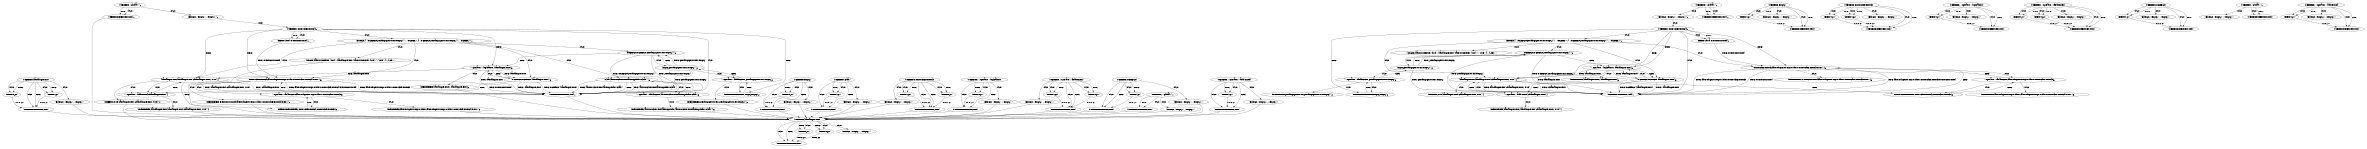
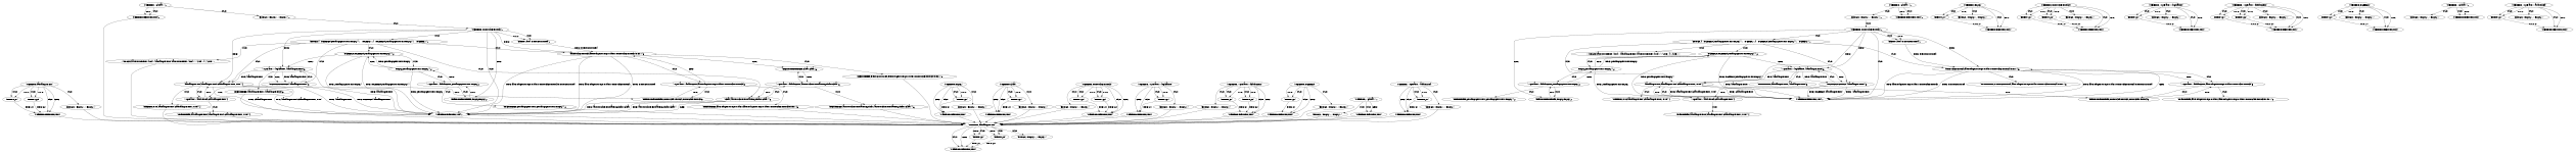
  digraph {
    n1 [label=<(METHOD,handling_event)>]
    n2 [label=<(PARAM,p1)>]
    n3 [label=<(PARAM,p2)>]
    n4 [label=<(BLOCK,&lt;empty&gt;,&lt;empty&gt;)>]
    n5 [label=<(METHOD_RETURN,ANY)>]
    n6 [label=<(METHOD,&lt;global&gt;)<SUB>1</SUB>>]
    n7 [label=<(BLOCK,&lt;empty&gt;,&lt;empty&gt;)<SUB>1</SUB>>]
    n8 [label=<(METHOD_RETURN,ANY)<SUB>1</SUB>>]
    n9 [label=<(METHOD,OnTouchEventAck)<SUB>1</SUB>>]
    n10 [label=<(PARAM,bool event_consumed)<SUB>1</SUB>>]
    n11 [label=<(BLOCK,{   DCHECK(pending_gestures_.empty());    DCHEC...,{   DCHECK(pending_gestures_.empty());    DCHEC...)<SUB>1</SUB>>]
    n12 [label=<(FIELD_IDENTIFIER,empty,empty)<SUB>2</SUB>>]
    n13 [label=<(&lt;operator&gt;.logicalNot,!handling_event_)<SUB>3</SUB>>]
    n14 [label=<(handling_event,handling_event(&amp;handling_event_, true))<SUB>4</SUB>>]
    n15 [label=<(OnTouchEventAck,filtered_gesture_provider_.OnTouchEventAck(even...)<SUB>5</SUB>>]
    n16 [label=<(METHOD_RETURN,void)<SUB>1</SUB>>]
    n17 [label=<(DCHECK,DCHECK(pending_gestures_.empty()))<SUB>2</SUB>>]
    n18 [label=<(DCHECK,DCHECK(!handling_event_))<SUB>3</SUB>>]
    n19 [label="<(LOCAL,base.AutoReset&lt;bool&gt; handling_event: base.AutoReset&lt;bool&gt;)<SUB>4</SUB>>"]
    n20 [label=<(empty,pending_gestures_.empty())<SUB>2</SUB>>]
    n21 [label=<(&lt;operator&gt;.fieldAccess,pending_gestures_.empty)<SUB>2</SUB>>]
    n22 [label=<(IDENTIFIER,pending_gestures_,pending_gestures_.empty())<SUB>2</SUB>>]
    n23 [label=<(&lt;operator&gt;.addressOf,&amp;handling_event_)<SUB>4</SUB>>]
    n24 [label=<(IDENTIFIER,handling_event_,!handling_event_)<SUB>3</SUB>>]
    n25 [label=<(LITERAL,true,handling_event(&amp;handling_event_, true))<SUB>4</SUB>>]
    n26 [label=<(FIELD_IDENTIFIER,OnTouchEventAck,OnTouchEventAck)<SUB>5</SUB>>]
    n27 [label=<(IDENTIFIER,handling_event_,handling_event(&amp;handling_event_, true))<SUB>4</SUB>>]
    n28 [label=<(&lt;operator&gt;.fieldAccess,filtered_gesture_provider_.OnTouchEventAck)<SUB>5</SUB>>]
    n29 [label=<(IDENTIFIER,event_consumed,filtered_gesture_provider_.OnTouchEventAck(even...)<SUB>5</SUB>>]
    n30 [label=<(IDENTIFIER,filtered_gesture_provider_,filtered_gesture_provider_.OnTouchEventAck(even...)<SUB>5</SUB>>]
    n31 [label=<(METHOD,empty)>]
    n32 [label=<(PARAM,p1)>]
    n33 [label=<(BLOCK,&lt;empty&gt;,&lt;empty&gt;)>]
    n34 [label=<(METHOD_RETURN,ANY)>]
    n35 [label=<(METHOD,OnTouchEventAck)>]
    n36 [label=<(PARAM,p1)>]
    n37 [label=<(PARAM,p2)>]
    n38 [label=<(BLOCK,&lt;empty&gt;,&lt;empty&gt;)>]
    n39 [label=<(METHOD_RETURN,ANY)>]
    n40 [label=<(METHOD,&lt;operator&gt;.logicalNot)>]
    n41 [label=<(PARAM,p1)>]
    n42 [label=<(BLOCK,&lt;empty&gt;,&lt;empty&gt;)>]
    n43 [label=<(METHOD_RETURN,ANY)>]
    n44 [label=<(METHOD,&lt;operator&gt;.fieldAccess)>]
    n45 [label=<(PARAM,p1)>]
    n46 [label=<(PARAM,p2)>]
    n47 [label=<(BLOCK,&lt;empty&gt;,&lt;empty&gt;)>]
    n48 [label=<(METHOD_RETURN,ANY)>]
    n49 [label=<(METHOD,DCHECK)>]
    n50 [label=<(PARAM,p1)>]
    n51 [label=<(BLOCK,&lt;empty&gt;,&lt;empty&gt;)>]
    n52 [label=<(METHOD_RETURN,ANY)>]
    n53 [label=<(METHOD,&lt;global&gt;)<SUB>1</SUB>>]
    n54 [label=<(BLOCK,&lt;empty&gt;,&lt;empty&gt;)>]
    n55 [label=<(METHOD_RETURN,ANY)>]
    n56 [label=<(METHOD,&lt;operator&gt;.addressOf)>]
    n57 [label=<(PARAM,p1)>]
    n58 [label=<(BLOCK,&lt;empty&gt;,&lt;empty&gt;)>]
    n59 [label=<(METHOD_RETURN,ANY)>]
    n60 [label=<(METHOD,handling_event)>]
    n61 [label=<(PARAM,p1)>]
    n62 [label=<(PARAM,p2)>]
    n63 [label=<(BLOCK,&lt;empty&gt;,&lt;empty&gt;)>]
    n64 [label=<(METHOD_RETURN,ANY)>]
    n65 [label=<(METHOD,&lt;global&gt;)<SUB>1</SUB>>]
    n66 [label=<(BLOCK,&lt;empty&gt;,&lt;empty&gt;)<SUB>1</SUB>>]
    n67 [label=<(METHOD_RETURN,ANY)<SUB>1</SUB>>]
    n68 [label=<(METHOD,OnTouchEventAck)<SUB>1</SUB>>]
    n69 [label=<(PARAM,bool event_consumed)<SUB>1</SUB>>]
    n70 [label=<(BLOCK,{   DCHECK(pending_gestures_.empty());    DCHEC...,{   DCHECK(pending_gestures_.empty());    DCHEC...)<SUB>1</SUB>>]
    n71 [label=<(FIELD_IDENTIFIER,empty,empty)<SUB>2</SUB>>]
    n72 [label=<(&lt;operator&gt;.logicalNot,!handling_event_)<SUB>3</SUB>>]
    n73 [label=<(handling_event,handling_event(&amp;handling_event_, true))<SUB>4</SUB>>]
    n74 [label=<(OnTouchEventAck,filtered_gesture_provider_.OnTouchEventAck(even...)<SUB>5</SUB>>]
    n75 [label=<(METHOD_RETURN,void)<SUB>1</SUB>>]
    n76 [label=<(DCHECK,DCHECK(pending_gestures_.empty()))<SUB>2</SUB>>]
    n77 [label=<(DCHECK,DCHECK(!handling_event_))<SUB>3</SUB>>]
    n78 [label="<(LOCAL,base.AutoReset&lt;bool&gt; handling_event: base.AutoReset&lt;bool&gt;)<SUB>4</SUB>>"]
    n79 [label=<(Clear,last_touch_event_latency_info_.Clear())<SUB>6</SUB>>]
    n80 [label=<(empty,pending_gestures_.empty())<SUB>2</SUB>>]
    n81 [label=<(&lt;operator&gt;.fieldAccess,pending_gestures_.empty)<SUB>2</SUB>>]
    n82 [label=<(IDENTIFIER,pending_gestures_,pending_gestures_.empty())<SUB>2</SUB>>]
    n83 [label=<(&lt;operator&gt;.addressOf,&amp;handling_event_)<SUB>4</SUB>>]
    n84 [label=<(IDENTIFIER,handling_event_,!handling_event_)<SUB>3</SUB>>]
    n85 [label=<(LITERAL,true,handling_event(&amp;handling_event_, true))<SUB>4</SUB>>]
    n86 [label=<(FIELD_IDENTIFIER,OnTouchEventAck,OnTouchEventAck)<SUB>5</SUB>>]
    n87 [label=<(IDENTIFIER,handling_event_,handling_event(&amp;handling_event_, true))<SUB>4</SUB>>]
    n88 [label=<(&lt;operator&gt;.fieldAccess,filtered_gesture_provider_.OnTouchEventAck)<SUB>5</SUB>>]
    n89 [label=<(IDENTIFIER,event_consumed,filtered_gesture_provider_.OnTouchEventAck(even...)<SUB>5</SUB>>]
+   n90 [label=<(FIELD_IDENTIFIER,Clear,Clear)<SUB>6</SUB>>]
    n91 [label=<(IDENTIFIER,filtered_gesture_provider_,filtered_gesture_provider_.OnTouchEventAck(even...)<SUB>5</SUB>>]
    n92 [label=<(&lt;operator&gt;.fieldAccess,last_touch_event_latency_info_.Clear)<SUB>6</SUB>>]
    n93 [label=<(IDENTIFIER,last_touch_event_latency_info_,last_touch_event_latency_info_.Clear())<SUB>6</SUB>>]
    n94 [label=<(METHOD,empty)>]
    n95 [label=<(PARAM,p1)>]
    n96 [label=<(BLOCK,&lt;empty&gt;,&lt;empty&gt;)>]
    n97 [label=<(METHOD_RETURN,ANY)>]
    n98 [label=<(METHOD,Clear)>]
    n99 [label=<(PARAM,p1)>]
    n100 [label=<(BLOCK,&lt;empty&gt;,&lt;empty&gt;)>]
    n101 [label=<(METHOD_RETURN,ANY)>]
    n102 [label=<(METHOD,OnTouchEventAck)>]
    n103 [label=<(PARAM,p1)>]
    n104 [label=<(PARAM,p2)>]
    n105 [label=<(BLOCK,&lt;empty&gt;,&lt;empty&gt;)>]
    n106 [label=<(METHOD_RETURN,ANY)>]
    n107 [label=<(METHOD,&lt;operator&gt;.logicalNot)>]
    n108 [label=<(PARAM,p1)>]
    n109 [label=<(BLOCK,&lt;empty&gt;,&lt;empty&gt;)>]
    n110 [label=<(METHOD_RETURN,ANY)>]
    n111 [label=<(METHOD,&lt;operator&gt;.fieldAccess)>]
    n112 [label=<(PARAM,p1)>]
    n113 [label=<(PARAM,p2)>]
    n114 [label=<(BLOCK,&lt;empty&gt;,&lt;empty&gt;)>]
    n115 [label=<(METHOD_RETURN,ANY)>]
    n116 [label=<(METHOD,DCHECK)>]
    n117 [label=<(PARAM,p1)>]
    n118 [label=<(BLOCK,&lt;empty&gt;,&lt;empty&gt;)>]
    n119 [label=<(METHOD_RETURN,ANY)>]
    n120 [label=<(METHOD,&lt;global&gt;)<SUB>1</SUB>>]
    n121 [label=<(BLOCK,&lt;empty&gt;,&lt;empty&gt;)>]
    n122 [label=<(METHOD_RETURN,ANY)>]
    n123 [label=<(METHOD,&lt;operator&gt;.addressOf)>]
    n124 [label=<(PARAM,p1)>]
    n125 [label=<(BLOCK,&lt;empty&gt;,&lt;empty&gt;)>]
    n126 [label=<(METHOD_RETURN,ANY)>]
    n1 -> n2 [label="AST: "]
    n1 -> n2 [label="DDG: "]
    n1 -> n3 [label="AST: "]
    n1 -> n3 [label="DDG: "]
    n1 -> n4 [label="AST: "]
    n1 -> n5 [label="AST: "]
    n1 -> n5 [label="CFG: "]
    n2 -> n5 [label="DDG: p1"]
    n3 -> n5 [label="DDG: p2"]
    n6 -> n7 [label="AST: "]
    n6 -> n8 [label="AST: "]
    n6 -> n8 [label="CFG: "]
    n7 -> n9 [label="AST: "]
    n9 -> n10 [label="AST: "]
    n9 -> n10 [label="DDG: "]
    n9 -> n11 [label="AST: "]
    n9 -> n12 [label="CFG: "]
    n9 -> n13 [label="DDG: "]
    n9 -> n14 [label="DDG: "]
    n9 -> n15 [label="DDG: "]
    n9 -> n16 [label="AST: "]
    n10 -> n15 [label="DDG: event_consumed"]
    n11 -> n14 [label="AST: "]
    n11 -> n15 [label="AST: "]
    n11 -> n17 [label="AST: "]
    n11 -> n18 [label="AST: "]
    n11 -> n19 [label="AST: "]
    n12 -> n21 [label="CFG: "]
    n13 -> n14 [label="DDG: handling_event_"]
    n13 -> n16 [label="DDG: handling_event_"]
    n13 -> n18 [label="CFG: "]
    n13 -> n18 [label="DDG: handling_event_"]
    n13 -> n24 [label="AST: "]
    n14 -> n16 [label="DDG: &amp;handling_event_"]
    n14 -> n16 [label="DDG: handling_event(&amp;handling_event_, true)"]
    n14 -> n23 [label="AST: "]
    n14 -> n25 [label="AST: "]
    n14 -> n26 [label="CFG: "]
    n15 -> n16 [label="CFG: "]
    n15 -> n16 [label="DDG: filtered_gesture_provider_.OnTouchEventAck"]
    n15 -> n16 [label="DDG: event_consumed"]
    n15 -> n16 [label="DDG: filtered_gesture_provider_.OnTouchEventAck(event_consumed)"]
    n15 -> n28 [label="AST: "]
    n15 -> n29 [label="AST: "]
    n17 -> n13 [label="CFG: "]
    n17 -> n16 [label="DDG: pending_gestures_.empty()"]
    n17 -> n16 [label="DDG: DCHECK(pending_gestures_.empty())"]
    n17 -> n20 [label="AST: "]
    n18 -> n13 [label="AST: "]
    n18 -> n16 [label="DDG: !handling_event_"]
    n18 -> n16 [label="DDG: DCHECK(!handling_event_)"]
    n18 -> n23 [label="CFG: "]
    n20 -> n16 [label="DDG: pending_gestures_.empty"]
    n20 -> n17 [label="CFG: "]
    n20 -> n17 [label="DDG: pending_gestures_.empty"]
    n20 -> n21 [label="AST: "]
    n21 -> n12 [label="AST: "]
    n21 -> n20 [label="CFG: "]
    n21 -> n22 [label="AST: "]
    n23 -> n14 [label="CFG: "]
    n23 -> n27 [label="AST: "]
    n26 -> n28 [label="CFG: "]
    n28 -> n15 [label="CFG: "]
    n28 -> n26 [label="AST: "]
    n28 -> n30 [label="AST: "]
    n31 -> n32 [label="AST: "]
    n31 -> n32 [label="DDG: "]
    n31 -> n33 [label="AST: "]
    n31 -> n34 [label="AST: "]
    n31 -> n34 [label="CFG: "]
    n32 -> n34 [label="DDG: p1"]
    n35 -> n36 [label="AST: "]
    n35 -> n36 [label="DDG: "]
    n35 -> n37 [label="AST: "]
    n35 -> n37 [label="DDG: "]
    n35 -> n38 [label="AST: "]
    n35 -> n39 [label="AST: "]
    n35 -> n39 [label="CFG: "]
    n36 -> n39 [label="DDG: p1"]
    n37 -> n39 [label="DDG: p2"]
    n40 -> n41 [label="AST: "]
    n40 -> n41 [label="DDG: "]
    n40 -> n42 [label="AST: "]
    n40 -> n43 [label="AST: "]
    n40 -> n43 [label="CFG: "]
    n41 -> n43 [label="DDG: p1"]
    n44 -> n45 [label="AST: "]
    n44 -> n45 [label="DDG: "]
    n44 -> n46 [label="AST: "]
    n44 -> n46 [label="DDG: "]
    n44 -> n47 [label="AST: "]
    n44 -> n48 [label="AST: "]
    n44 -> n48 [label="CFG: "]
    n45 -> n48 [label="DDG: p1"]
    n46 -> n48 [label="DDG: p2"]
    n49 -> n50 [label="AST: "]
    n49 -> n50 [label="DDG: "]
    n49 -> n51 [label="AST: "]
    n49 -> n52 [label="AST: "]
    n49 -> n52 [label="CFG: "]
    n50 -> n52 [label="DDG: p1"]
    n53 -> n54 [label="AST: "]
    n53 -> n55 [label="AST: "]
    n53 -> n55 [label="CFG: "]
    n56 -> n57 [label="AST: "]
    n56 -> n57 [label="DDG: "]
    n56 -> n58 [label="AST: "]
    n56 -> n59 [label="AST: "]
    n56 -> n59 [label="CFG: "]
    n57 -> n59 [label="DDG: p1"]
    n60 -> n61 [label="AST: "]
    n60 -> n61 [label="DDG: "]
    n60 -> n62 [label="AST: "]
    n60 -> n62 [label="DDG: "]
    n60 -> n63 [label="AST: "]
    n60 -> n64 [label="AST: "]
    n60 -> n64 [label="CFG: "]
    n61 -> n64 [label="DDG: p1"]
    n62 -> n64 [label="DDG: p2"]
    n63 -> n1
    n64 -> n1
    n65 -> n66 [label="AST: "]
    n65 -> n67 [label="AST: "]
    n65 -> n67 [label="CFG: "]
    n66 -> n68 [label="AST: "]
    n67 -> n1
    n68 -> n69 [label="AST: "]
    n68 -> n69 [label="DDG: "]
    n68 -> n70 [label="AST: "]
    n68 -> n71 [label="CFG: "]
    n68 -> n72 [label="DDG: "]
    n68 -> n73 [label="DDG: "]
    n68 -> n74 [label="DDG: "]
    n68 -> n75 [label="AST: "]
    n69 -> n74 [label="DDG: event_consumed"]
    n70 -> n73 [label="AST: "]
    n70 -> n74 [label="AST: "]
    n70 -> n76 [label="AST: "]
    n70 -> n77 [label="AST: "]
    n70 -> n78 [label="AST: "]
    n70 -> n79 [label="AST: "]
    n71 -> n81 [label="CFG: "]
    n72 -> n73 [label="DDG: handling_event_"]
    n72 -> n75 [label="DDG: handling_event_"]
    n72 -> n77 [label="CFG: "]
    n72 -> n77 [label="DDG: handling_event_"]
    n72 -> n84 [label="AST: "]
    n73 -> n75 [label="DDG: &amp;handling_event_"]
    n73 -> n75 [label="DDG: handling_event(&amp;handling_event_, true)"]
    n73 -> n83 [label="AST: "]
    n73 -> n85 [label="AST: "]
    n73 -> n86 [label="CFG: "]
    n74 -> n75 [label="DDG: filtered_gesture_provider_.OnTouchEventAck"]
    n74 -> n75 [label="DDG: event_consumed"]
    n74 -> n75 [label="DDG: filtered_gesture_provider_.OnTouchEventAck(event_consumed)"]
    n74 -> n88 [label="AST: "]
    n74 -> n89 [label="AST: "]
+   n74 -> n90 [label="CFG: "]
    n75 -> n1
    n76 -> n72 [label="CFG: "]
    n76 -> n75 [label="DDG: pending_gestures_.empty()"]
    n76 -> n75 [label="DDG: DCHECK(pending_gestures_.empty())"]
    n76 -> n80 [label="AST: "]
    n77 -> n72 [label="AST: "]
    n77 -> n75 [label="DDG: !handling_event_"]
    n77 -> n75 [label="DDG: DCHECK(!handling_event_)"]
    n77 -> n83 [label="CFG: "]
    n78 -> n1
    n79 -> n75 [label="CFG: "]
    n79 -> n75 [label="DDG: last_touch_event_latency_info_.Clear"]
    n79 -> n75 [label="DDG: last_touch_event_latency_info_.Clear()"]
    n79 -> n92 [label="AST: "]
    n80 -> n75 [label="DDG: pending_gestures_.empty"]
    n80 -> n76 [label="CFG: "]
    n80 -> n76 [label="DDG: pending_gestures_.empty"]
    n80 -> n81 [label="AST: "]
    n81 -> n71 [label="AST: "]
    n81 -> n80 [label="CFG: "]
    n81 -> n82 [label="AST: "]
    n82 -> n1
    n83 -> n73 [label="CFG: "]
    n83 -> n87 [label="AST: "]
    n84 -> n1
    n85 -> n1
    n86 -> n88 [label="CFG: "]
    n87 -> n1
    n88 -> n74 [label="CFG: "]
    n88 -> n86 [label="AST: "]
    n88 -> n91 [label="AST: "]
    n89 -> n1
+   n90 -> n92 [label="CFG: "]
    n91 -> n1
    n92 -> n79 [label="CFG: "]
+   n92 -> n90 [label="AST: "]
    n92 -> n93 [label="AST: "]
    n93 -> n1
    n94 -> n95 [label="AST: "]
    n94 -> n95 [label="DDG: "]
    n94 -> n96 [label="AST: "]
    n94 -> n97 [label="AST: "]
    n94 -> n97 [label="CFG: "]
    n95 -> n97 [label="DDG: p1"]
    n96 -> n1
    n97 -> n1
    n98 -> n99 [label="AST: "]
    n98 -> n99 [label="DDG: "]
    n98 -> n100 [label="AST: "]
    n98 -> n101 [label="AST: "]
    n98 -> n101 [label="CFG: "]
    n99 -> n101 [label="DDG: p1"]
    n100 -> n1
    n101 -> n1
    n102 -> n103 [label="AST: "]
    n102 -> n103 [label="DDG: "]
    n102 -> n104 [label="AST: "]
    n102 -> n104 [label="DDG: "]
    n102 -> n105 [label="AST: "]
    n102 -> n106 [label="AST: "]
    n102 -> n106 [label="CFG: "]
    n103 -> n106 [label="DDG: p1"]
    n104 -> n106 [label="DDG: p2"]
    n105 -> n1
    n106 -> n1
    n107 -> n108 [label="AST: "]
    n107 -> n108 [label="DDG: "]
    n107 -> n109 [label="AST: "]
    n107 -> n110 [label="AST: "]
    n107 -> n110 [label="CFG: "]
    n108 -> n110 [label="DDG: p1"]
    n109 -> n1
    n110 -> n1
    n111 -> n112 [label="AST: "]
    n111 -> n112 [label="DDG: "]
    n111 -> n113 [label="AST: "]
    n111 -> n113 [label="DDG: "]
    n111 -> n114 [label="AST: "]
    n111 -> n115 [label="AST: "]
    n111 -> n115 [label="CFG: "]
    n112 -> n115 [label="DDG: p1"]
    n113 -> n115 [label="DDG: p2"]
    n114 -> n1
    n115 -> n1
    n116 -> n117 [label="AST: "]
    n116 -> n117 [label="DDG: "]
    n116 -> n118 [label="AST: "]
    n116 -> n119 [label="AST: "]
    n116 -> n119 [label="CFG: "]
    n117 -> n119 [label="DDG: p1"]
    n118 -> n1
    n119 -> n1
    n120 -> n121 [label="AST: "]
    n120 -> n122 [label="AST: "]
    n120 -> n122 [label="CFG: "]
    n121 -> n1
    n122 -> n1
    n123 -> n124 [label="AST: "]
    n123 -> n124 [label="DDG: "]
    n123 -> n125 [label="AST: "]
    n123 -> n126 [label="AST: "]
    n123 -> n126 [label="CFG: "]
    n124 -> n126 [label="DDG: p1"]
    n125 -> n1
    n126 -> n1
  }
